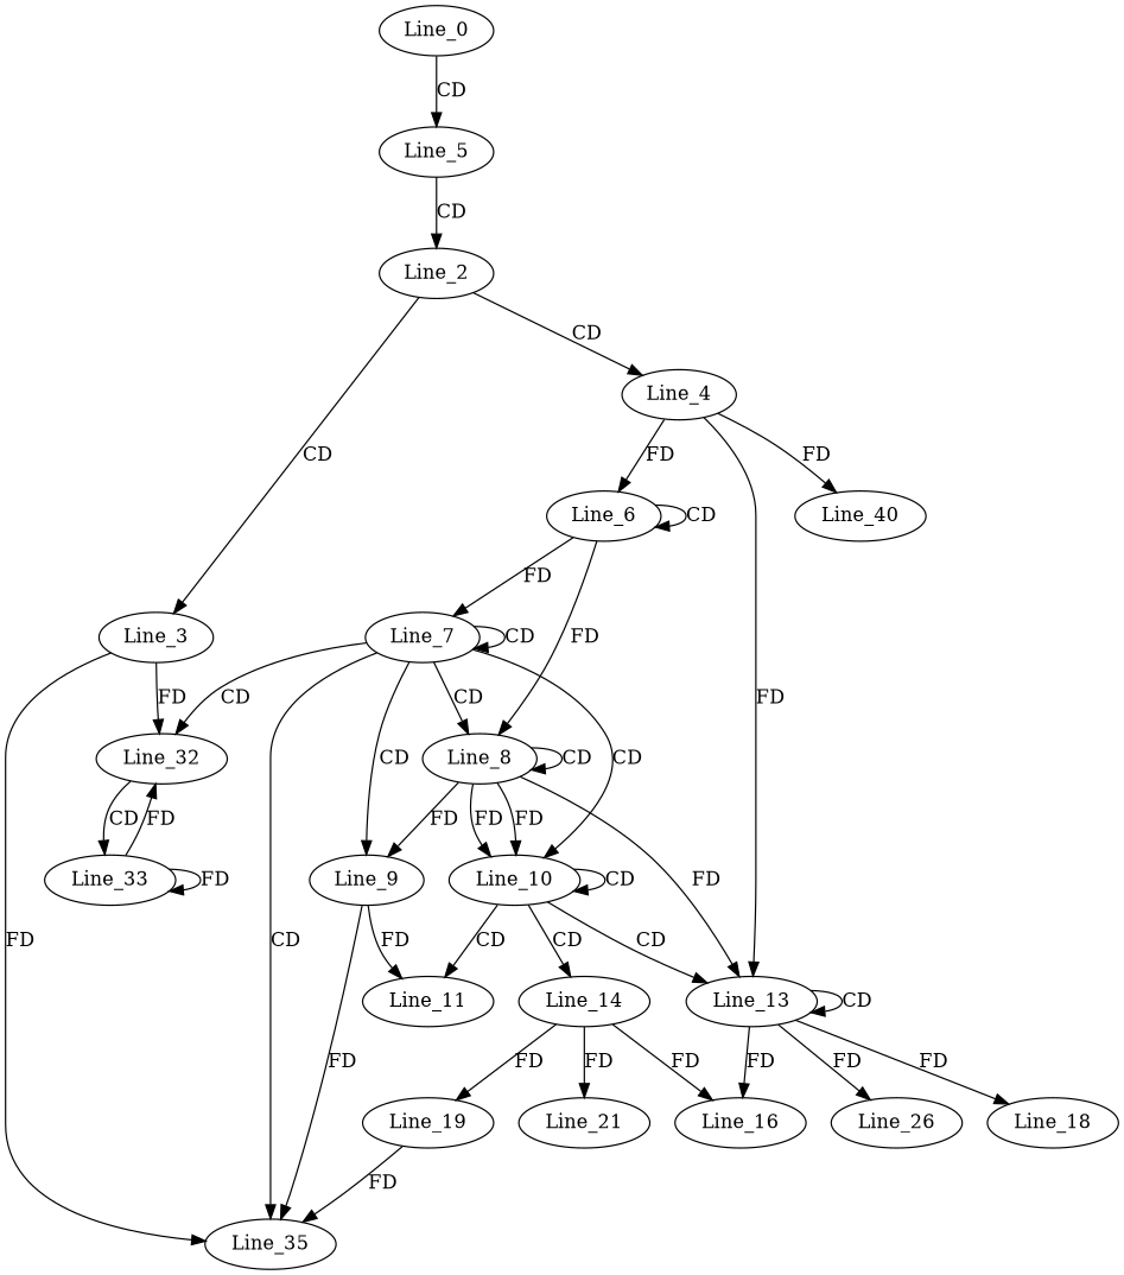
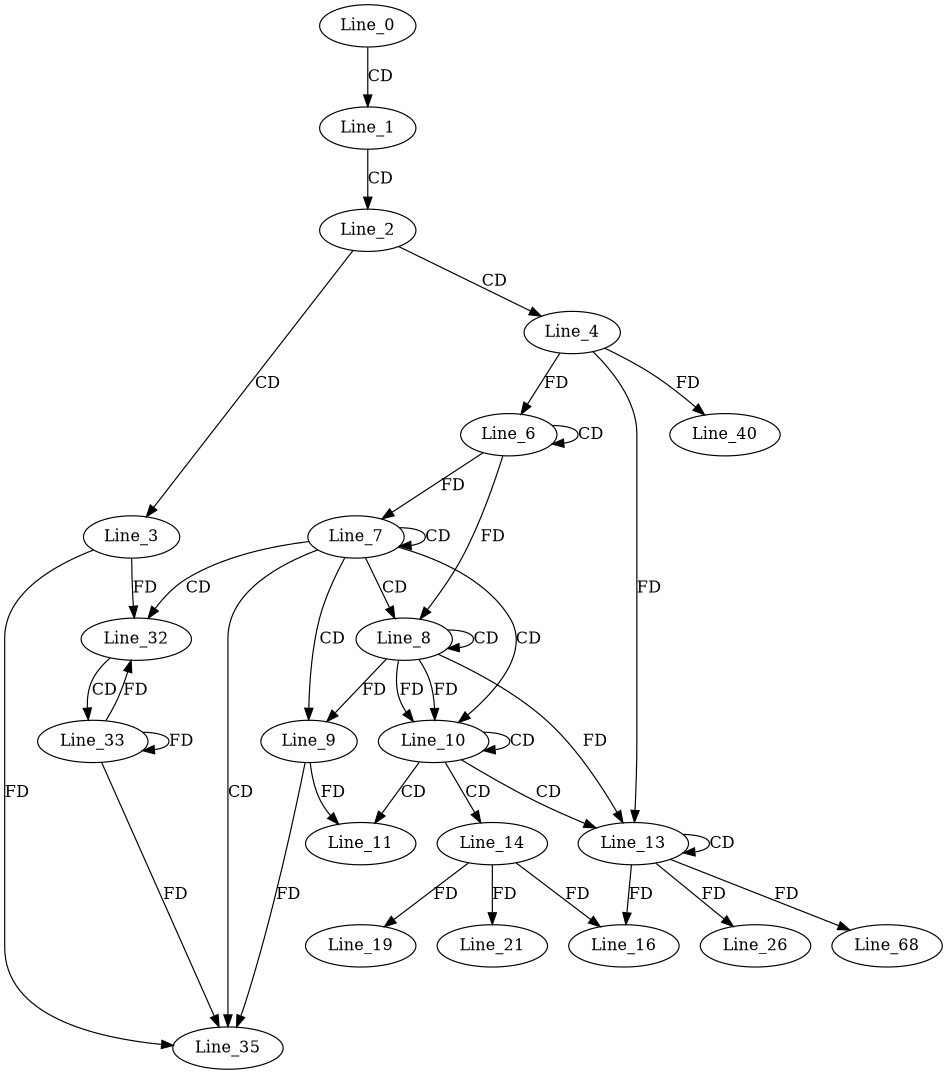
  digraph {
    Line_0
-   Line_1 [label=Line_5]
+   Line_1
    Line_2
    Line_3
    Line_4
    Line_32
    Line_35
    Line_6
    Line_13
    Line_40
    Line_33
    Line_7
    Line_8
    Line_16
-   Line_18
+   Line_18 [label=Line_68]
    Line_26
    Line_9
    Line_10
    Line_11
    Line_14
    Line_19
    Line_21
    Line_0 -> Line_1 [label=CD]
    Line_1 -> Line_2 [label=CD]
    Line_2 -> Line_3 [label=CD]
    Line_2 -> Line_4 [label=CD]
    Line_3 -> Line_32 [label=FD]
    Line_3 -> Line_35 [label=FD]
    Line_4 -> Line_6 [label=FD]
    Line_4 -> Line_13 [label=FD]
    Line_4 -> Line_40 [label=FD]
    Line_32 -> Line_33 [label=CD]
    Line_6 -> Line_6 [label=CD]
    Line_6 -> Line_7 [label=FD]
    Line_6 -> Line_8 [label=FD]
    Line_13 -> Line_13 [label=CD]
    Line_13 -> Line_16 [label=FD]
    Line_13 -> Line_18 [label=FD]
    Line_13 -> Line_26 [label=FD]
    Line_33 -> Line_32 [label=FD]
-   Line_19 -> Line_35 [label=FD]
+   Line_33 -> Line_35 [label=FD]
    Line_33 -> Line_33 [label=FD]
    Line_7 -> Line_32 [label=CD]
    Line_7 -> Line_35 [label=CD]
    Line_7 -> Line_7 [label=CD]
    Line_7 -> Line_8 [label=CD]
    Line_7 -> Line_9 [label=CD]
    Line_7 -> Line_10 [label=CD]
    Line_8 -> Line_13 [label=FD]
    Line_8 -> Line_8 [label=CD]
    Line_8 -> Line_9 [label=FD]
    Line_8 -> Line_10 [label=FD]
    Line_8 -> Line_10 [label=FD]
    Line_9 -> Line_35 [label=FD]
    Line_9 -> Line_11 [label=FD]
    Line_10 -> Line_13 [label=CD]
    Line_10 -> Line_10 [label=CD]
    Line_10 -> Line_11 [label=CD]
    Line_10 -> Line_14 [label=CD]
    Line_14 -> Line_16 [label=FD]
    Line_14 -> Line_19 [label=FD]
    Line_14 -> Line_21 [label=FD]
  }
